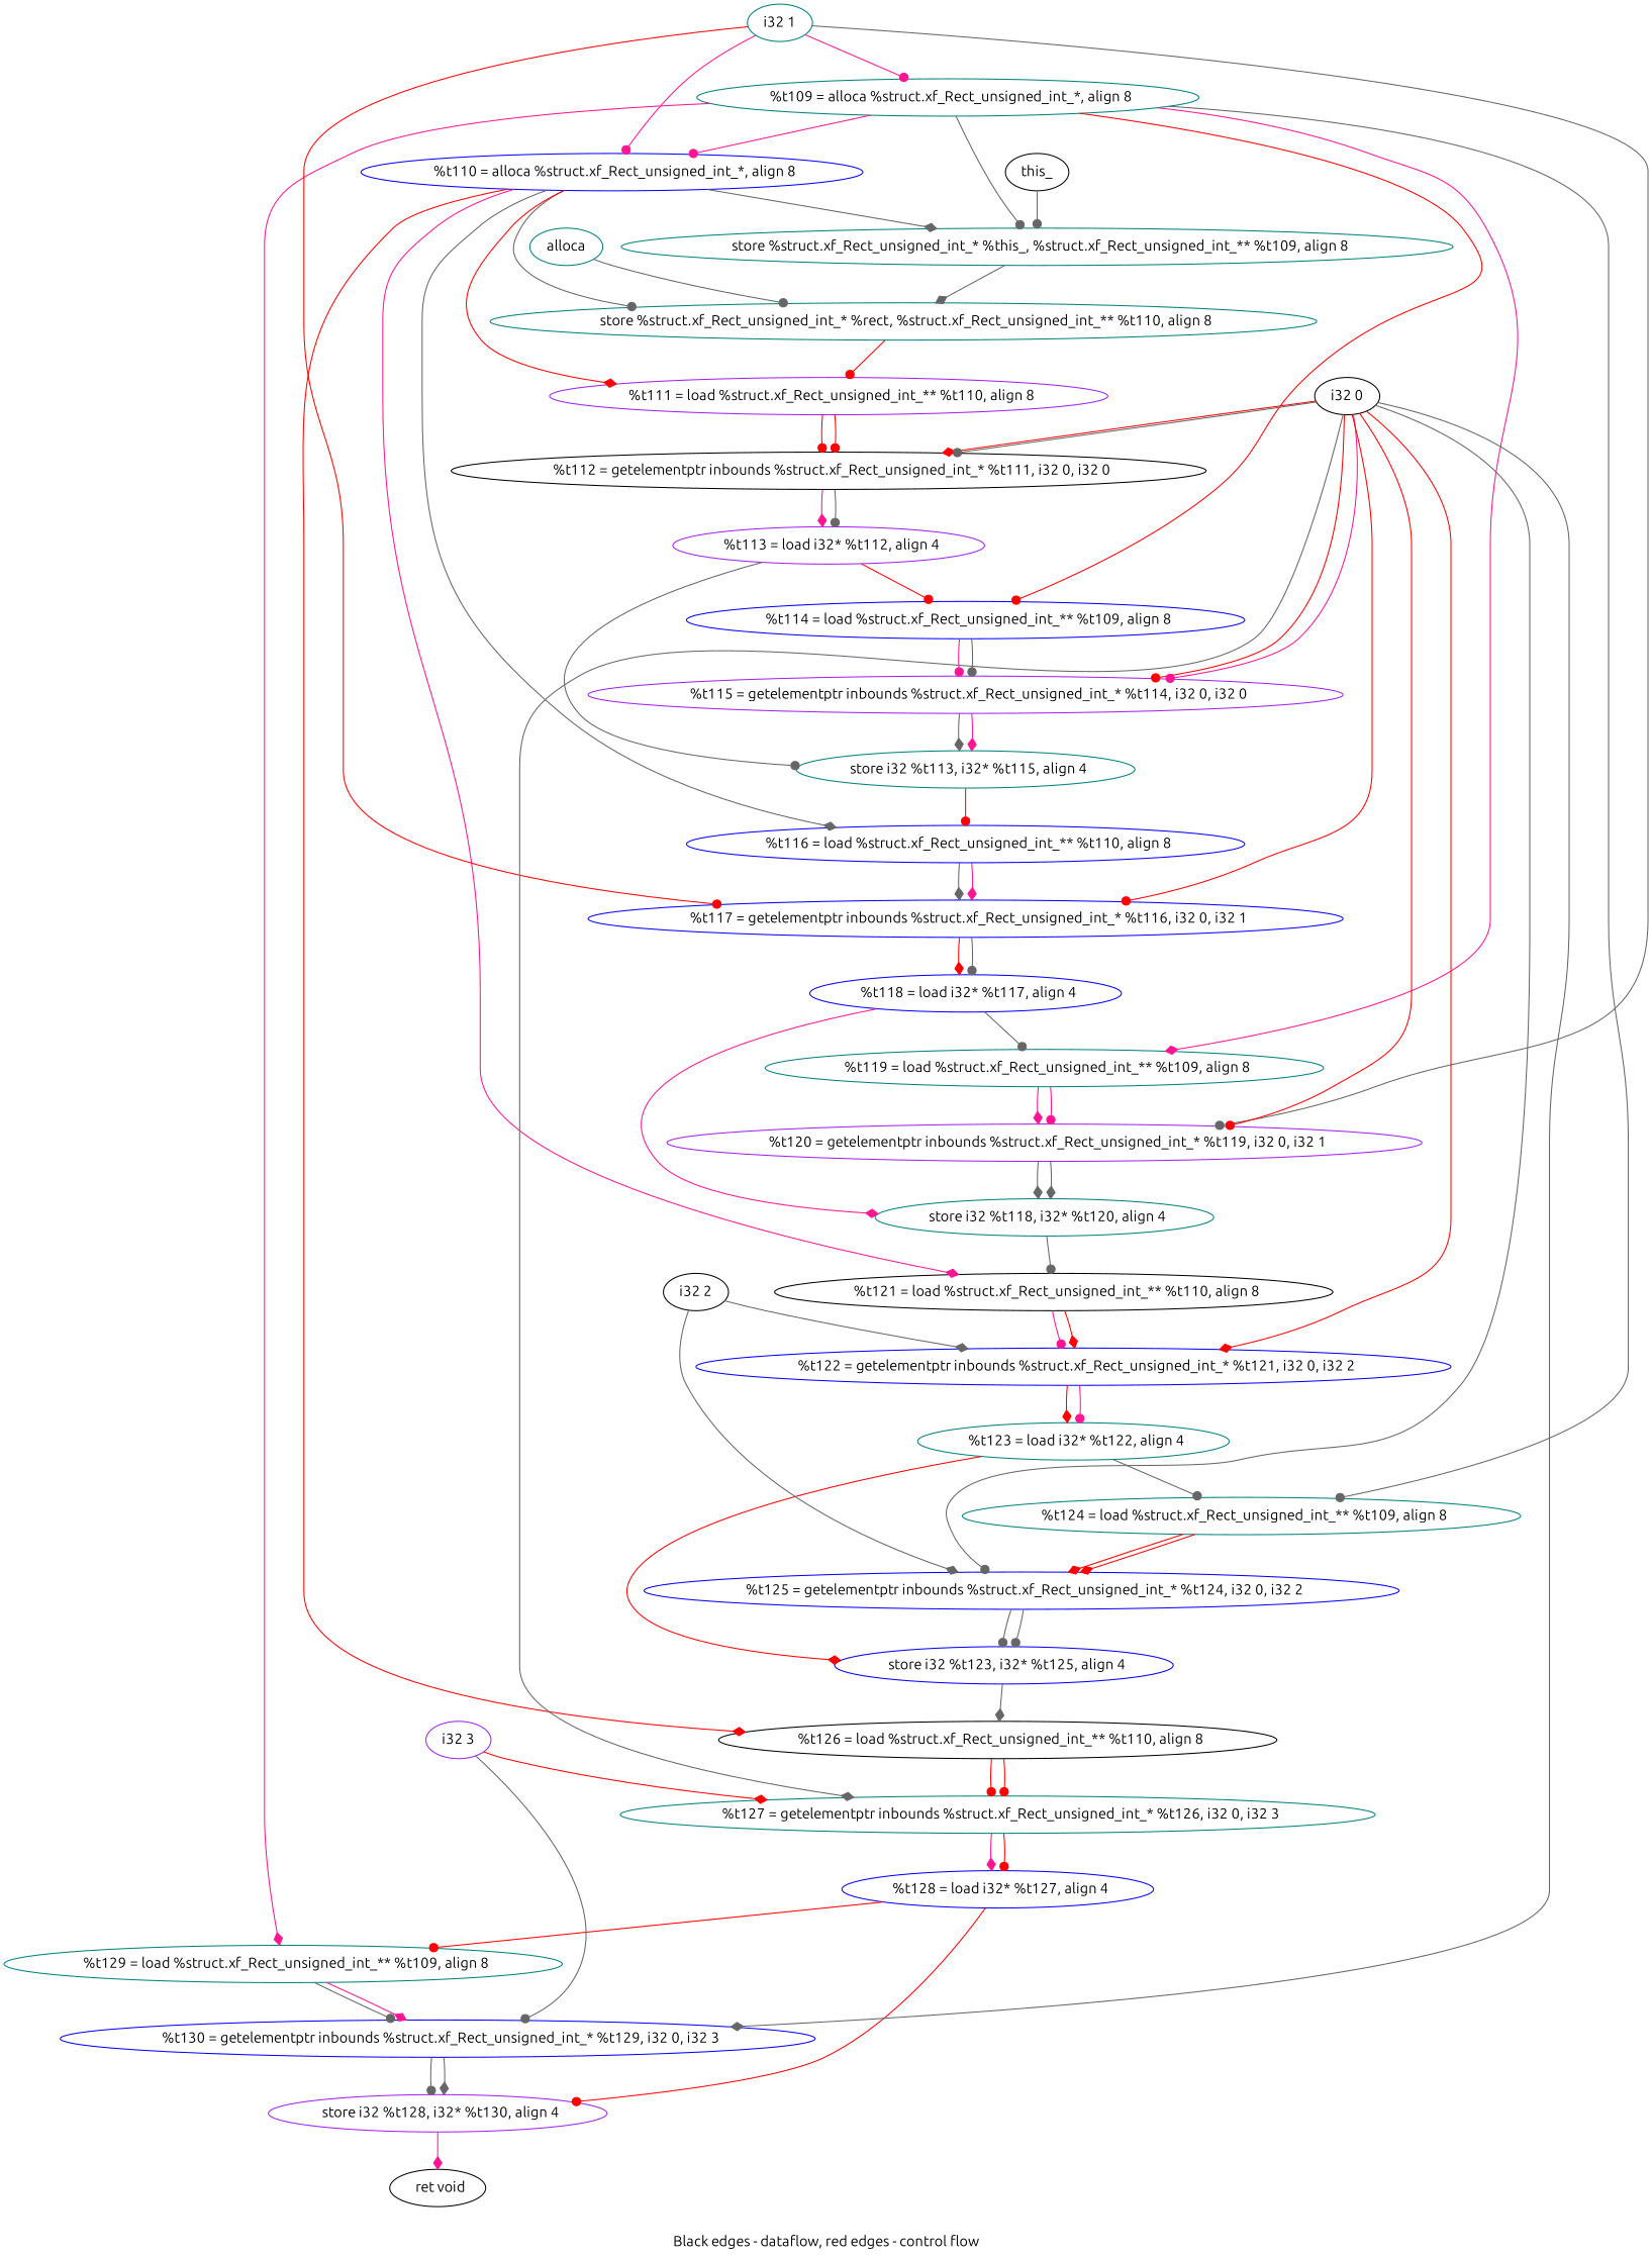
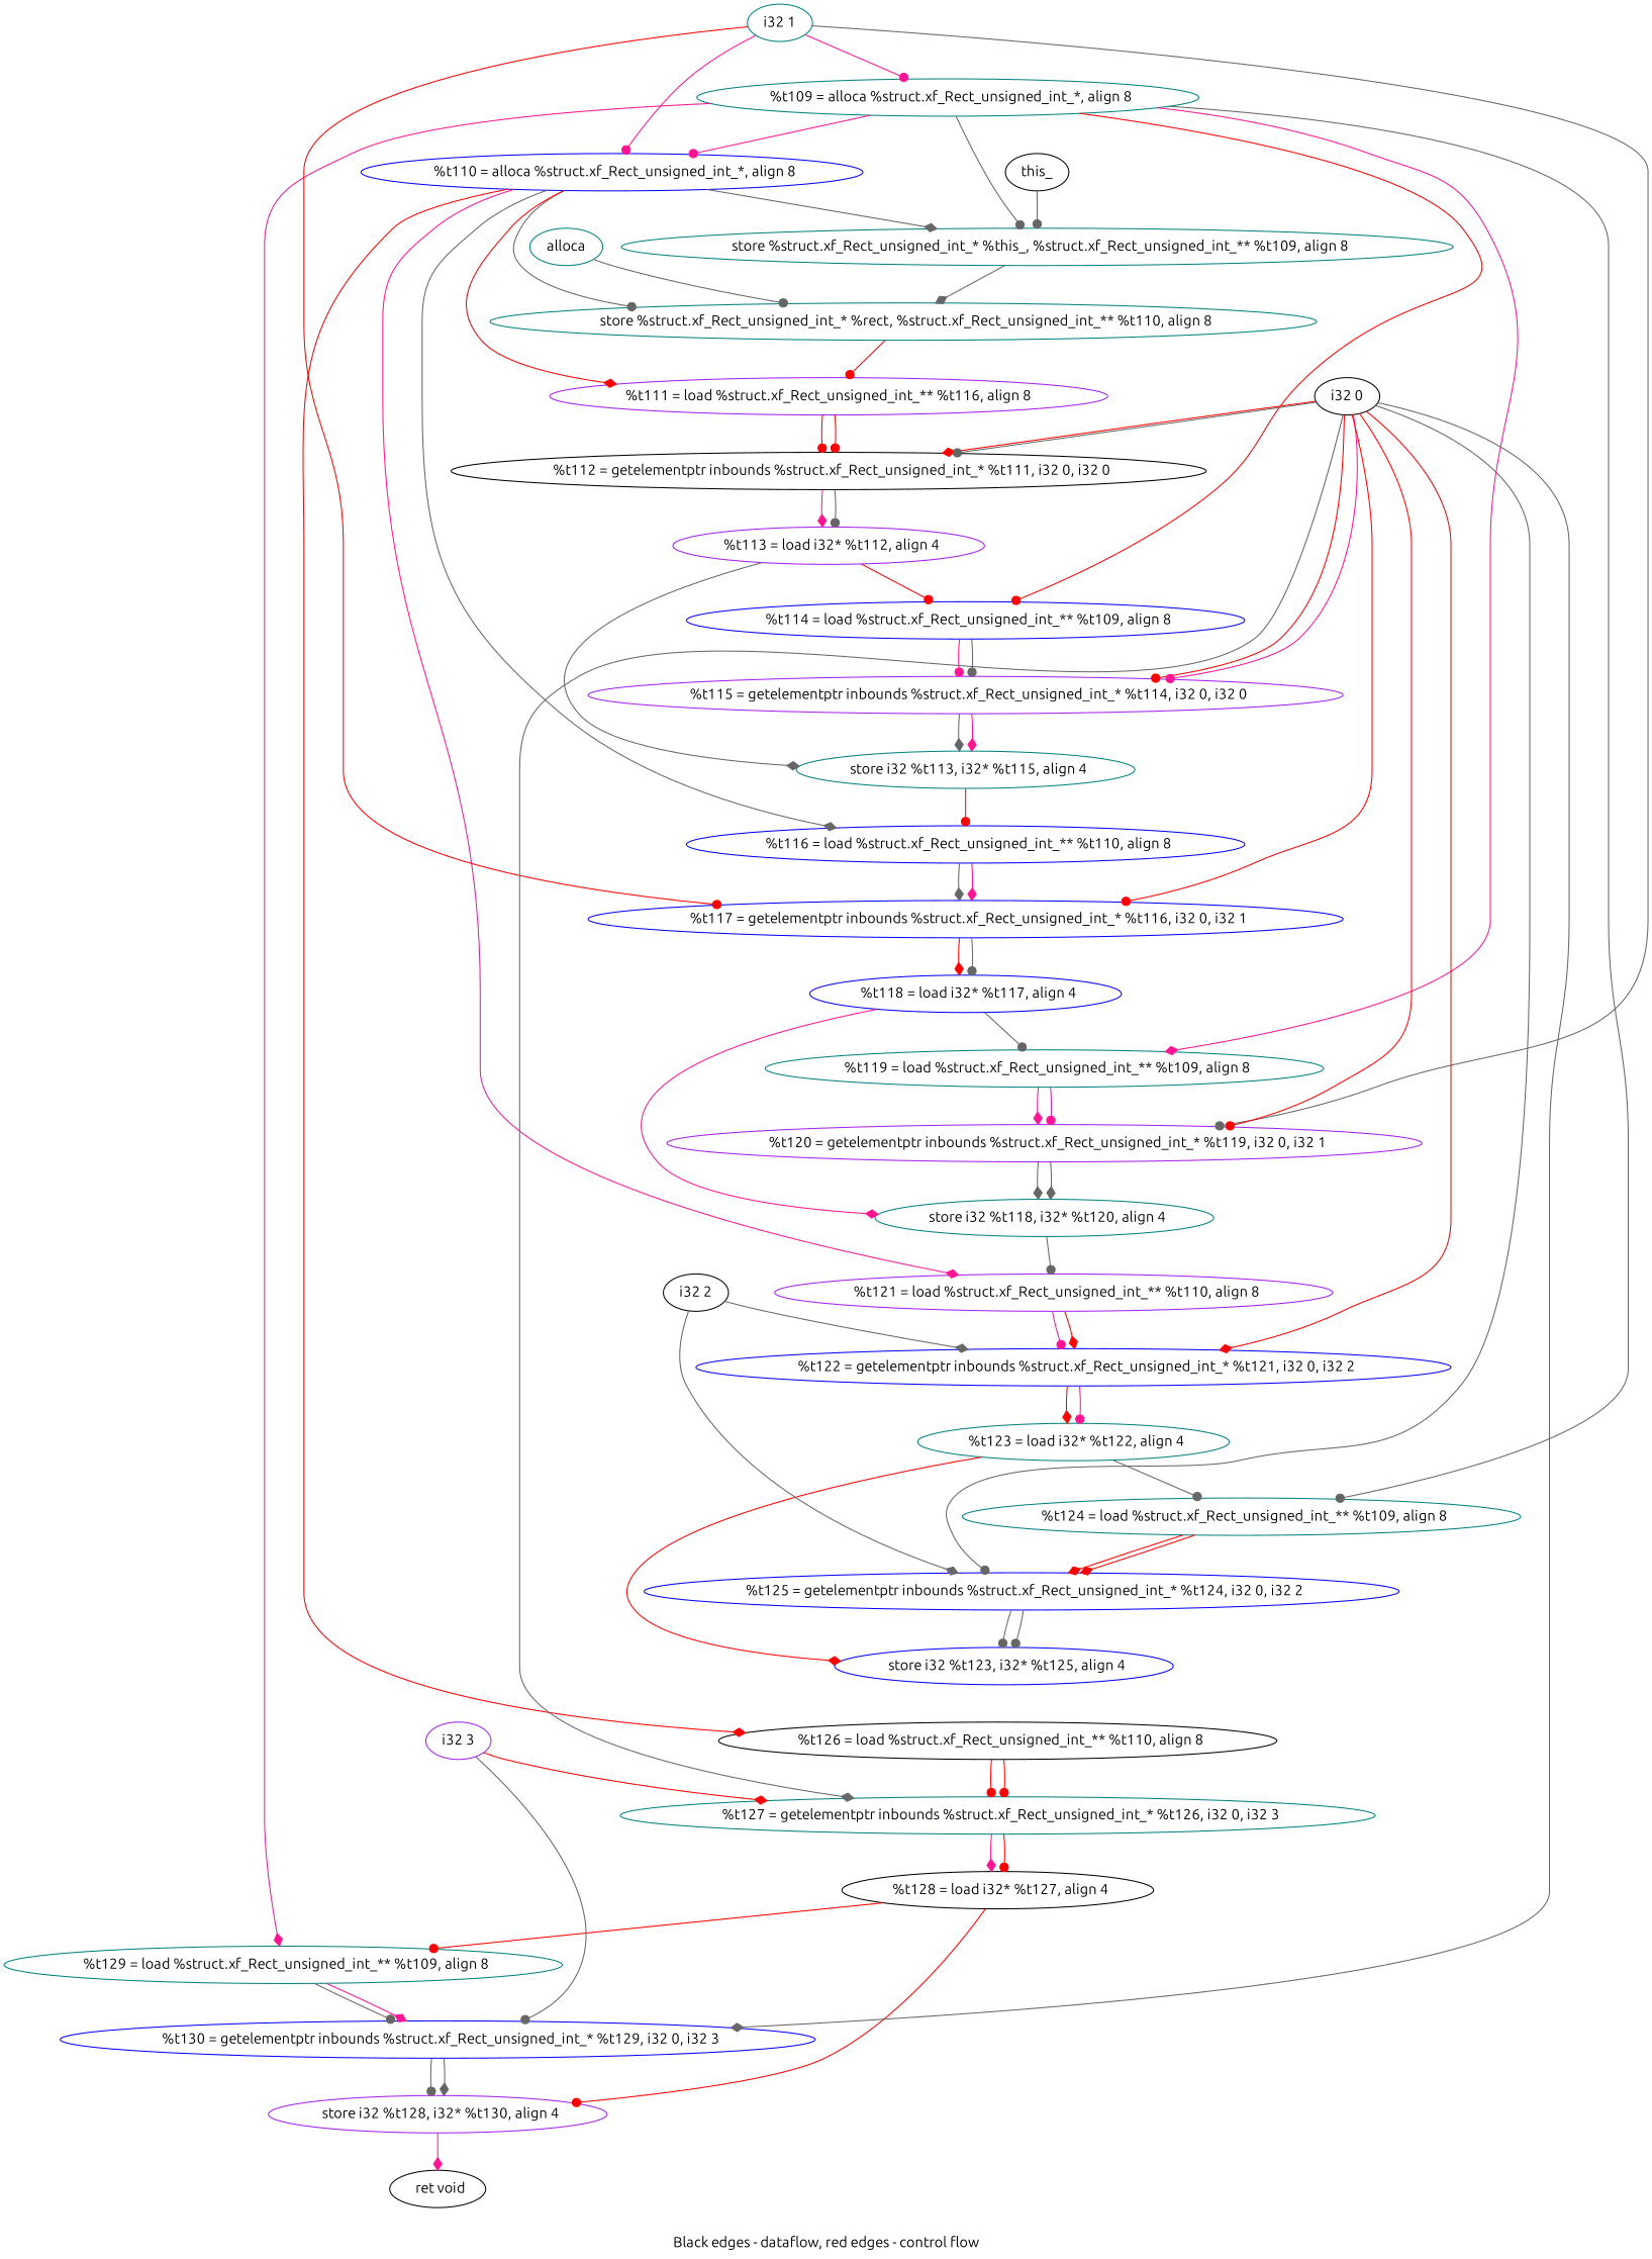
  digraph {
    compound=true
    fontname=Ubuntu
    label="Black edges - dataflow, red edges - control flow"
    node [color=teal fontname=Ubuntu]
    edge [arrowhead=dot color=gray40 fontname=Ubuntu]
    n1 [label="  %t109 = alloca %struct.xf_Rect_unsigned_int_*, align 8"]
    n2 [color=blue label="  %t110 = alloca %struct.xf_Rect_unsigned_int_*, align 8"]
    n3 [label="  store %struct.xf_Rect_unsigned_int_* %this_, %struct.xf_Rect_unsigned_int_** %t109, align 8"]
    n4 [color=blue label="  %t114 = load %struct.xf_Rect_unsigned_int_** %t109, align 8"]
    n5 [label="  %t119 = load %struct.xf_Rect_unsigned_int_** %t109, align 8"]
    n6 [label="  %t124 = load %struct.xf_Rect_unsigned_int_** %t109, align 8"]
    n7 [label="  %t129 = load %struct.xf_Rect_unsigned_int_** %t109, align 8"]
    n8 [label="  store %struct.xf_Rect_unsigned_int_* %rect, %struct.xf_Rect_unsigned_int_** %t110, align 8"]
-   n9 [color=purple label="  %t111 = load %struct.xf_Rect_unsigned_int_** %t110, align 8"]
+   n9 [color=purple label="%t111 = load %struct.xf_Rect_unsigned_int_** %t116, align 8"]
    n10 [color=blue label="  %t116 = load %struct.xf_Rect_unsigned_int_** %t110, align 8"]
-   n11 [color=black label="  %t121 = load %struct.xf_Rect_unsigned_int_** %t110, align 8"]
+   n11 [color=purple label="  %t121 = load %struct.xf_Rect_unsigned_int_** %t110, align 8"]
    n12 [color=black label="  %t126 = load %struct.xf_Rect_unsigned_int_** %t110, align 8"]
    n13 [color=purple label="  %t115 = getelementptr inbounds %struct.xf_Rect_unsigned_int_* %t114, i32 0, i32 0"]
    n14 [color=purple label="  %t120 = getelementptr inbounds %struct.xf_Rect_unsigned_int_* %t119, i32 0, i32 1"]
    n15 [color=blue label="  %t125 = getelementptr inbounds %struct.xf_Rect_unsigned_int_* %t124, i32 0, i32 2"]
    n16 [color=blue label="  %t130 = getelementptr inbounds %struct.xf_Rect_unsigned_int_* %t129, i32 0, i32 3"]
    n17 [color=black label="  %t112 = getelementptr inbounds %struct.xf_Rect_unsigned_int_* %t111, i32 0, i32 0"]
    n18 [color=blue label="  %t117 = getelementptr inbounds %struct.xf_Rect_unsigned_int_* %t116, i32 0, i32 1"]
    n19 [color=blue label="  %t122 = getelementptr inbounds %struct.xf_Rect_unsigned_int_* %t121, i32 0, i32 2"]
    n20 [label="  %t127 = getelementptr inbounds %struct.xf_Rect_unsigned_int_* %t126, i32 0, i32 3"]
    n21 [color=purple label="  %t113 = load i32* %t112, align 4"]
    n22 [label="  store i32 %t113, i32* %t115, align 4"]
    n23 [color=blue label="  %t118 = load i32* %t117, align 4"]
    n24 [label="  store i32 %t118, i32* %t120, align 4"]
    n25 [label="  %t123 = load i32* %t122, align 4"]
    n26 [color=blue label="  store i32 %t123, i32* %t125, align 4"]
-   n27 [color=blue label="  %t128 = load i32* %t127, align 4"]
+   n27 [color=black label="  %t128 = load i32* %t127, align 4"]
    n28 [color=purple label="  store i32 %t128, i32* %t130, align 4"]
    n29 [color=black label="  ret void"]
    "i32 1"
    this_ [color=black]
    n32 [label=alloca]
    "i32 0" [color=black]
    "i32 2" [color=black]
    "i32 3" [color=purple]
    n1 -> n2 [color=deeppink weight=2]
    n1 -> n3
    n1 -> n4 [color=red]
    n1 -> n5 [arrowhead=diamond color=deeppink]
    n1 -> n6
    n1 -> n7 [arrowhead=diamond color=deeppink]
    n2 -> n3 [arrowhead=diamond weight=2]
    n2 -> n8
    n2 -> n9 [arrowhead=diamond color=red]
    n2 -> n10 [arrowhead=diamond]
    n2 -> n11 [arrowhead=diamond color=deeppink]
    n2 -> n12 [arrowhead=diamond color=red]
    n3 -> n8 [arrowhead=diamond weight=2]
    n4 -> n13 [color=deeppink weight=2]
    n4 -> n13
    n5 -> n14 [arrowhead=diamond color=deeppink weight=2]
    n5 -> n14 [color=deeppink]
    n6 -> n15 [arrowhead=diamond color=red weight=2]
    n6 -> n15 [arrowhead=diamond color=red]
    n7 -> n16 [weight=2]
    n7 -> n16 [arrowhead=diamond color=deeppink]
    n8 -> n9 [color=red weight=2]
    n9 -> n17 [color=red weight=2]
    n9 -> n17 [color=red]
    n10 -> n18 [arrowhead=diamond weight=2]
    n10 -> n18 [arrowhead=diamond color=deeppink]
    n11 -> n19 [color=deeppink weight=2]
    n11 -> n19 [arrowhead=diamond color=red]
    n12 -> n20 [color=red weight=2]
    n12 -> n20 [color=red]
    n13 -> n22 [arrowhead=diamond weight=2]
    n13 -> n22 [arrowhead=diamond color=deeppink]
    n14 -> n24 [arrowhead=diamond weight=2]
    n14 -> n24 [arrowhead=diamond]
    n15 -> n26 [weight=2]
    n15 -> n26
    n16 -> n28 [weight=2]
    n16 -> n28 [arrowhead=diamond]
    n17 -> n21 [arrowhead=diamond color=deeppink weight=2]
    n17 -> n21
    n18 -> n23 [arrowhead=diamond color=red weight=2]
    n18 -> n23
    n19 -> n25 [arrowhead=diamond color=red weight=2]
    n19 -> n25 [color=deeppink]
    n20 -> n27 [arrowhead=diamond color=deeppink weight=2]
    n20 -> n27 [color=red]
    n21 -> n4 [color=red weight=2]
-   n21 -> n22
+   n21 -> n22 [arrowhead=diamond]
    n22 -> n10 [color=red weight=2]
    n23 -> n5 [weight=2]
    n23 -> n24 [arrowhead=diamond color=deeppink]
    n24 -> n11 [weight=2]
    n25 -> n6 [weight=2]
    n25 -> n26 [arrowhead=diamond color=red]
-   n26 -> n12 [arrowhead=diamond weight=2]
    n27 -> n7 [color=red weight=2]
    n27 -> n28 [color=red]
    n28 -> n29 [arrowhead=diamond color=deeppink weight=2]
    "i32 1" -> n1 [color=deeppink]
    "i32 1" -> n2 [color=deeppink]
    "i32 1" -> n14
    "i32 1" -> n18 [color=red]
    this_ -> n3
    n32 -> n8
    "i32 0" -> n13 [color=red]
    "i32 0" -> n13 [color=deeppink]
    "i32 0" -> n14 [color=red]
    "i32 0" -> n15
    "i32 0" -> n16 [arrowhead=diamond]
    "i32 0" -> n17 [arrowhead=diamond color=red]
    "i32 0" -> n17
    "i32 0" -> n18 [color=red]
    "i32 0" -> n19 [arrowhead=diamond color=red]
    "i32 0" -> n20 [arrowhead=diamond]
    "i32 2" -> n15 [arrowhead=diamond]
    "i32 2" -> n19 [arrowhead=diamond]
    "i32 3" -> n16
    "i32 3" -> n20 [arrowhead=diamond color=red]
  }
